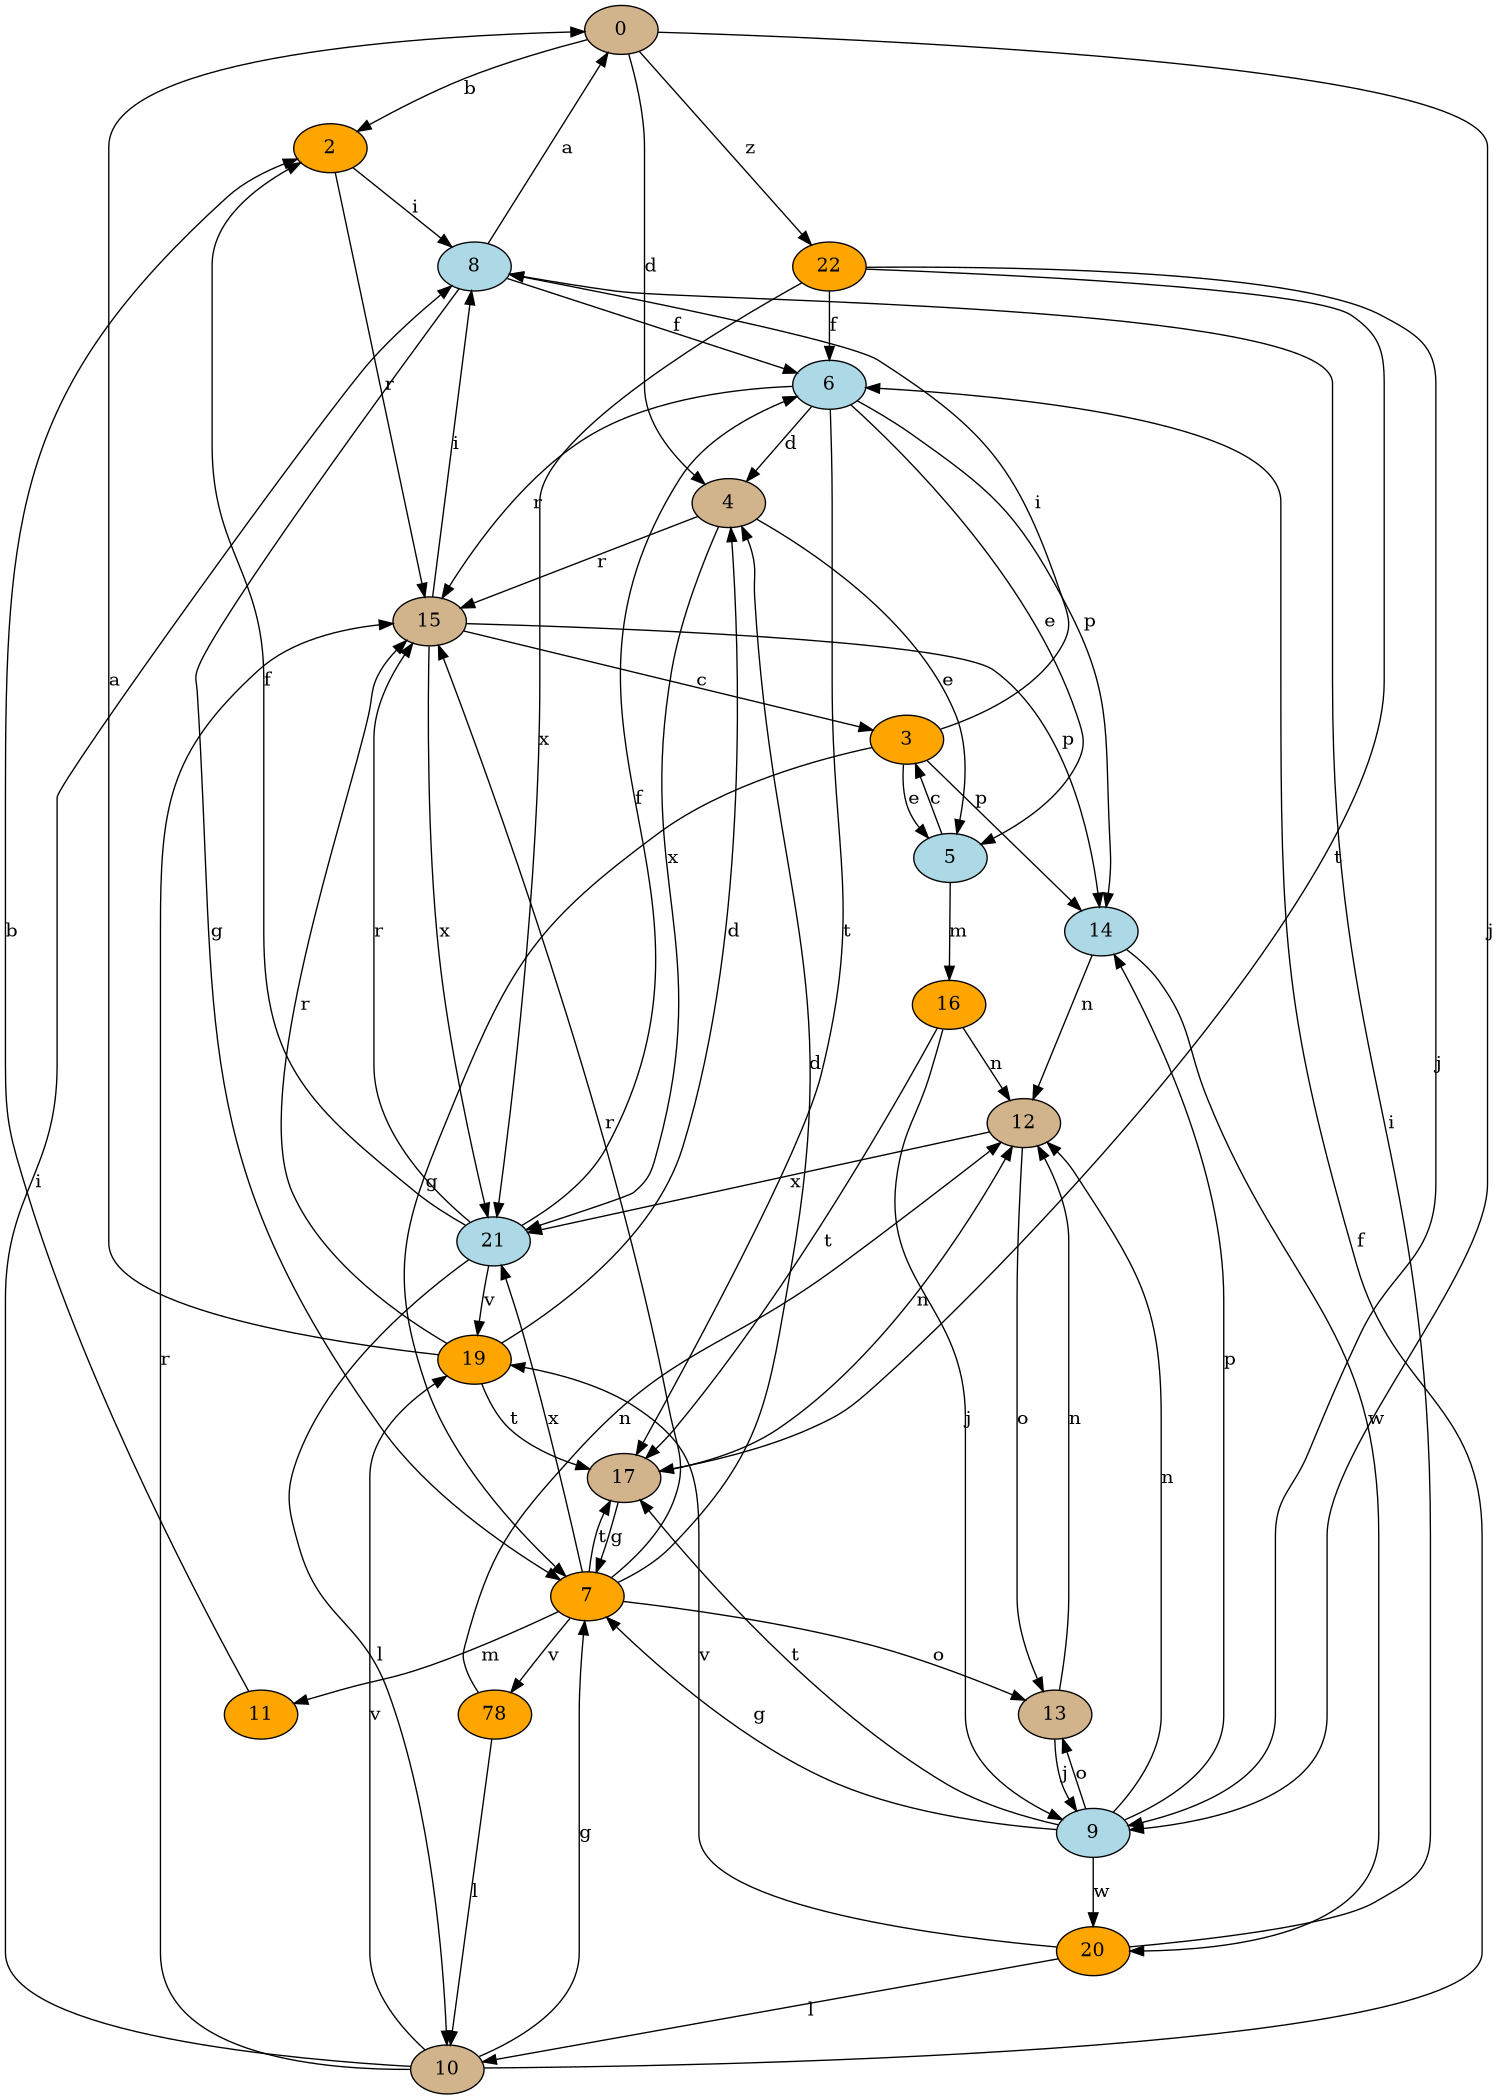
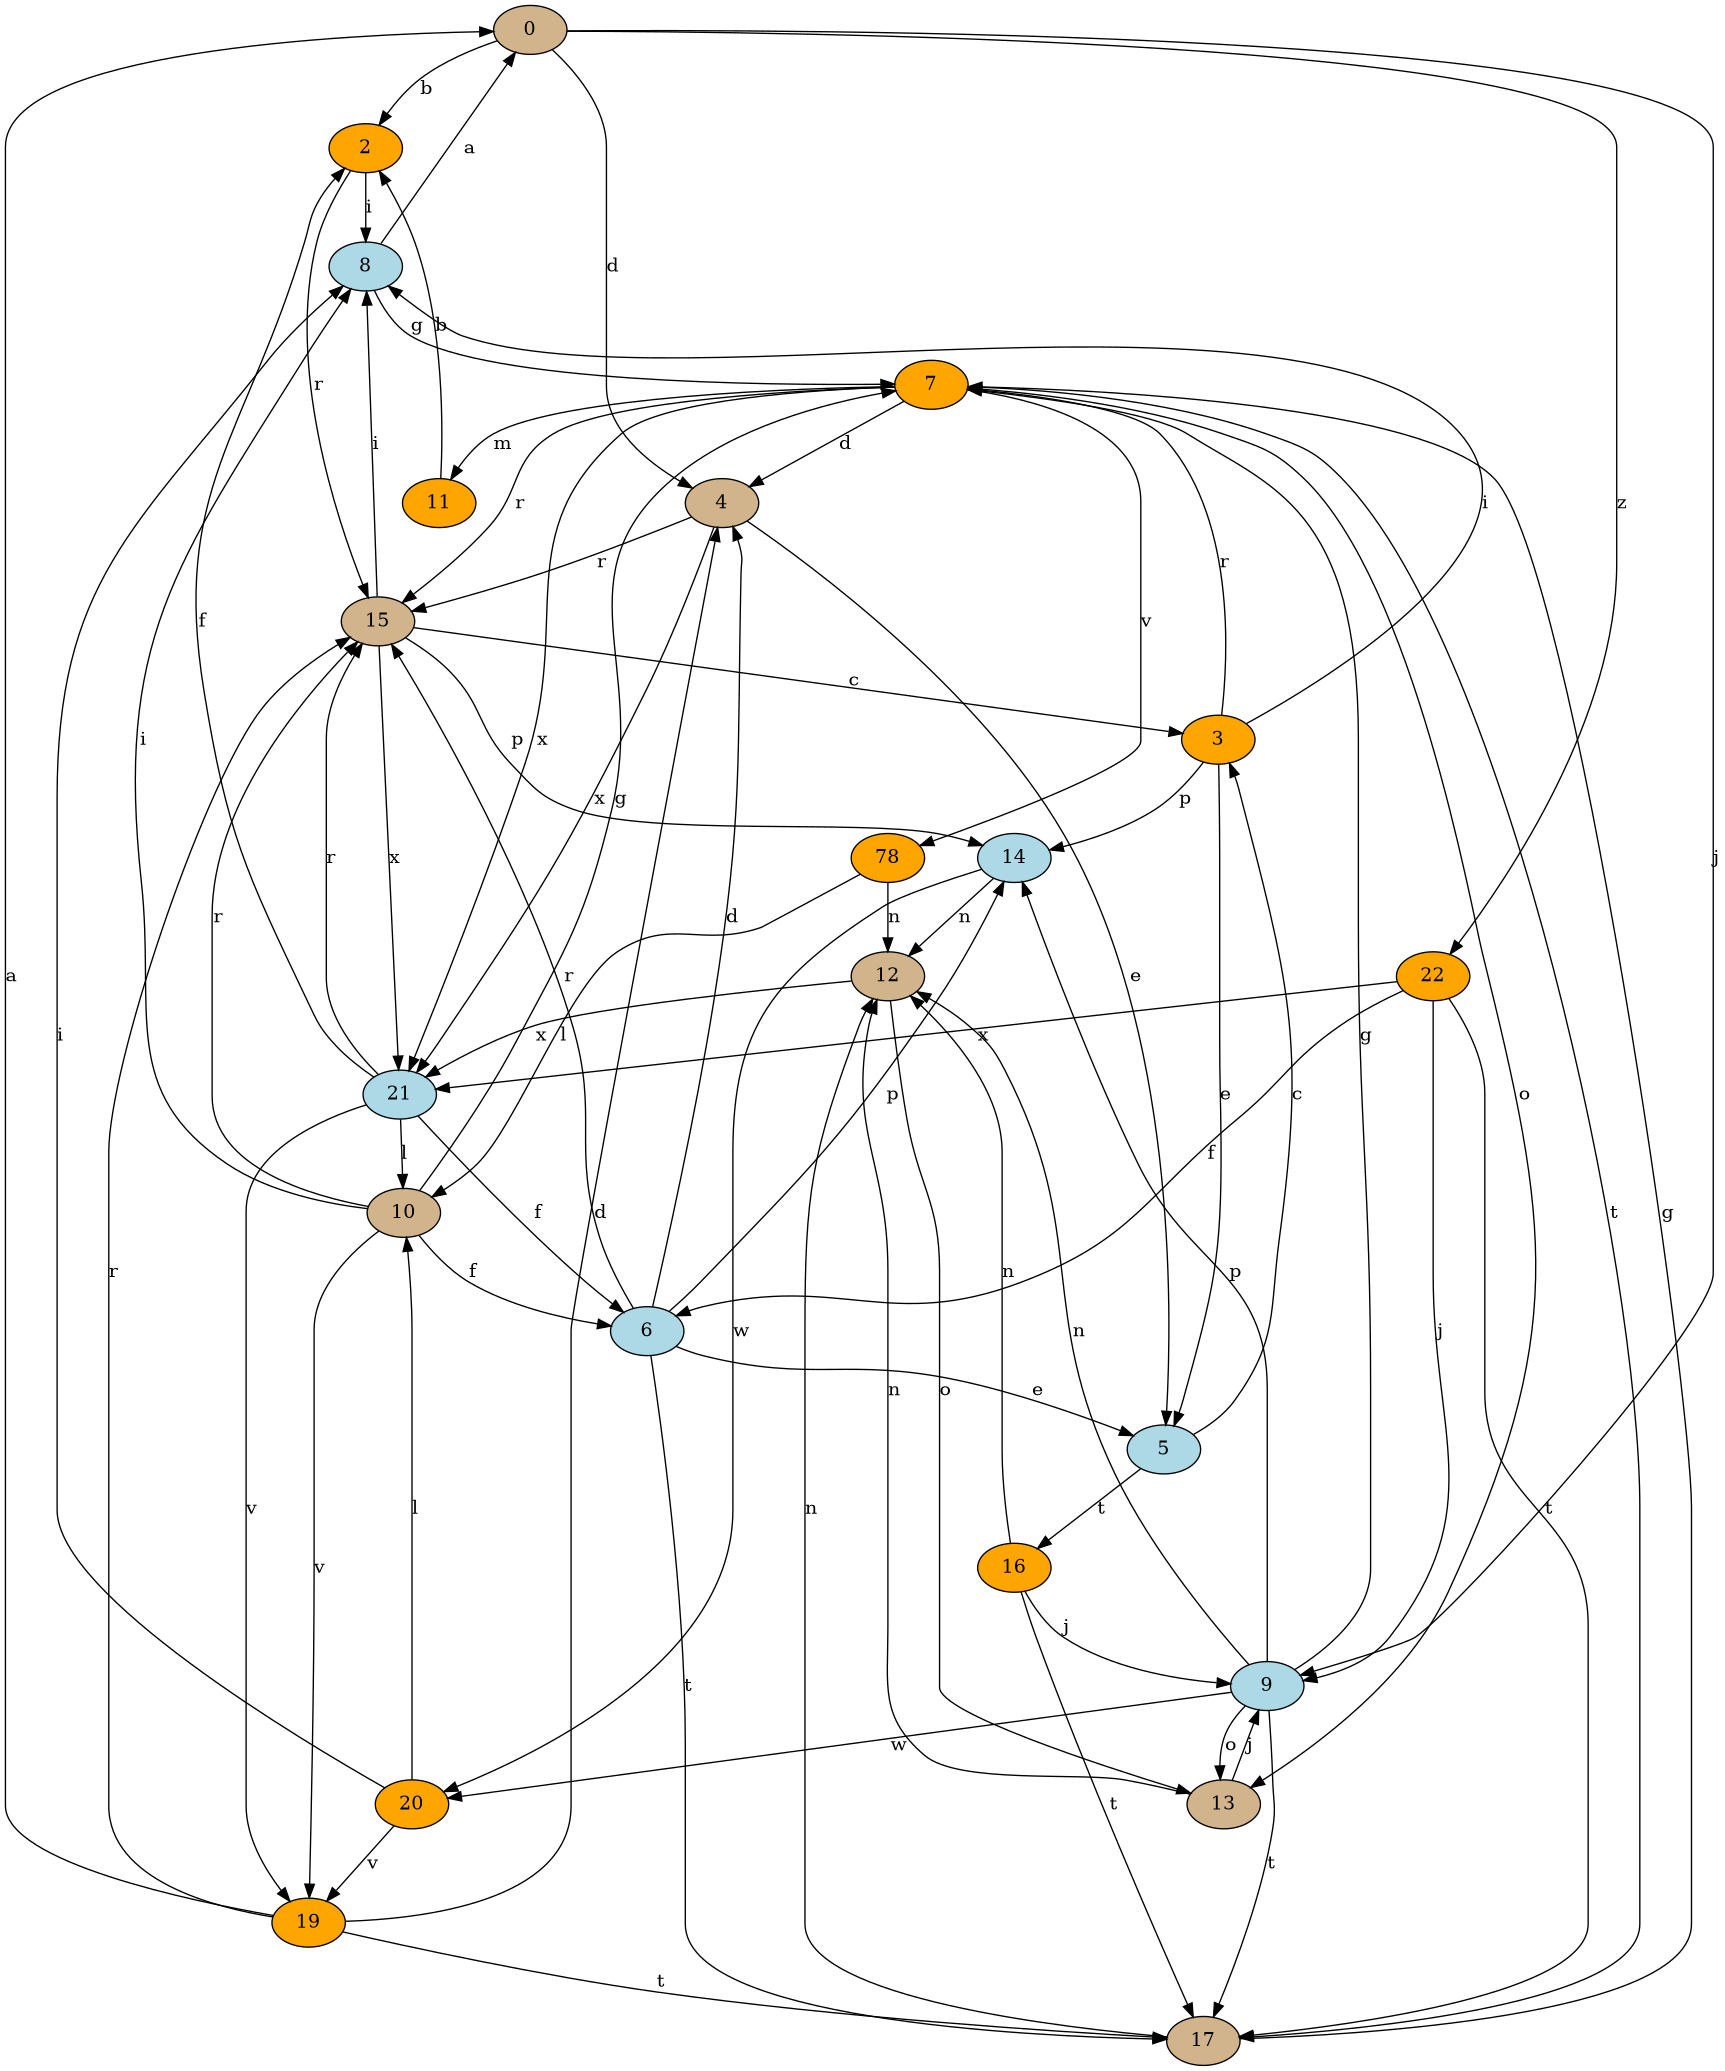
  strict digraph {
    node [fillcolor=orange style=filled]
    0 [fillcolor=tan]
    2
    4 [fillcolor=tan]
    9 [fillcolor=lightblue]
    22
    8 [fillcolor=lightblue]
    15 [fillcolor=tan]
    5 [fillcolor=lightblue]
    21 [fillcolor=lightblue]
    7
    14 [fillcolor=lightblue]
    17 [fillcolor=tan]
    13 [fillcolor=tan]
    12 [fillcolor=tan]
    20
    6 [fillcolor=lightblue]
    10 [fillcolor=tan]
    19
    3
    16
    11
    n22 [label=78]
    0 -> 2 [label=b]
    0 -> 4 [label=d]
    0 -> 9 [label=j]
    0 -> 22 [label=z]
    2 -> 8 [label=i]
    2 -> 15 [label=r]
    4 -> 15 [label=r]
    4 -> 5 [label=e]
    4 -> 21 [label=x]
    9 -> 7 [label=g]
    9 -> 14 [label=p]
    9 -> 17 [label=t]
    9 -> 13 [label=o]
    9 -> 12 [label=n]
    9 -> 20 [label=w]
    22 -> 9 [label=j]
    22 -> 21 [label=x]
    22 -> 17 [label=t]
    22 -> 6 [label=f]
    8 -> 0 [label=a]
    8 -> 7 [label=g]
-   8 -> 6 [label=f]
    15 -> 8 [label=i]
    15 -> 21 [label=x]
    15 -> 14 [label=p]
    15 -> 3 [label=c]
    5 -> 3 [label=c]
-   5 -> 16 [label=m]
+   5 -> 16 [label=t]
    21 -> 2 [label=f]
    21 -> 15 [label=r]
    21 -> 6 [label=f]
    21 -> 10 [label=l]
    21 -> 19 [label=v]
    7 -> 4 [label=d]
    7 -> 15 [label=r]
    7 -> 21 [label=x]
    7 -> 17 [label=t]
    7 -> 13 [label=o]
    7 -> 11 [label=m]
    7 -> n22 [label=v]
    14 -> 12 [label=n]
    14 -> 20 [label=w]
    17 -> 7 [label=g]
    17 -> 12 [label=n]
    13 -> 9 [label=j]
    13 -> 12 [label=n]
    12 -> 21 [label=x]
    12 -> 13 [label=o]
    20 -> 8 [label=i]
    20 -> 10 [label=l]
    20 -> 19 [label=v]
    6 -> 4 [label=d]
    6 -> 15 [label=r]
    6 -> 5 [label=e]
    6 -> 14 [label=p]
    6 -> 17 [label=t]
    10 -> 8 [label=i]
    10 -> 15 [label=r]
    10 -> 7 [label=g]
    10 -> 6 [label=f]
    10 -> 19 [label=v]
    19 -> 0 [label=a]
    19 -> 4 [label=d]
    19 -> 15 [label=r]
    19 -> 17 [label=t]
    3 -> 8 [label=i]
    3 -> 5 [label=e]
-   3 -> 7 [label=g]
+   3 -> 7 [label=r]
    3 -> 14 [label=p]
    16 -> 9 [label=j]
    16 -> 17 [label=t]
    16 -> 12 [label=n]
    11 -> 2 [label=b]
    n22 -> 12 [label=n]
    n22 -> 10 [label=l]
  }
